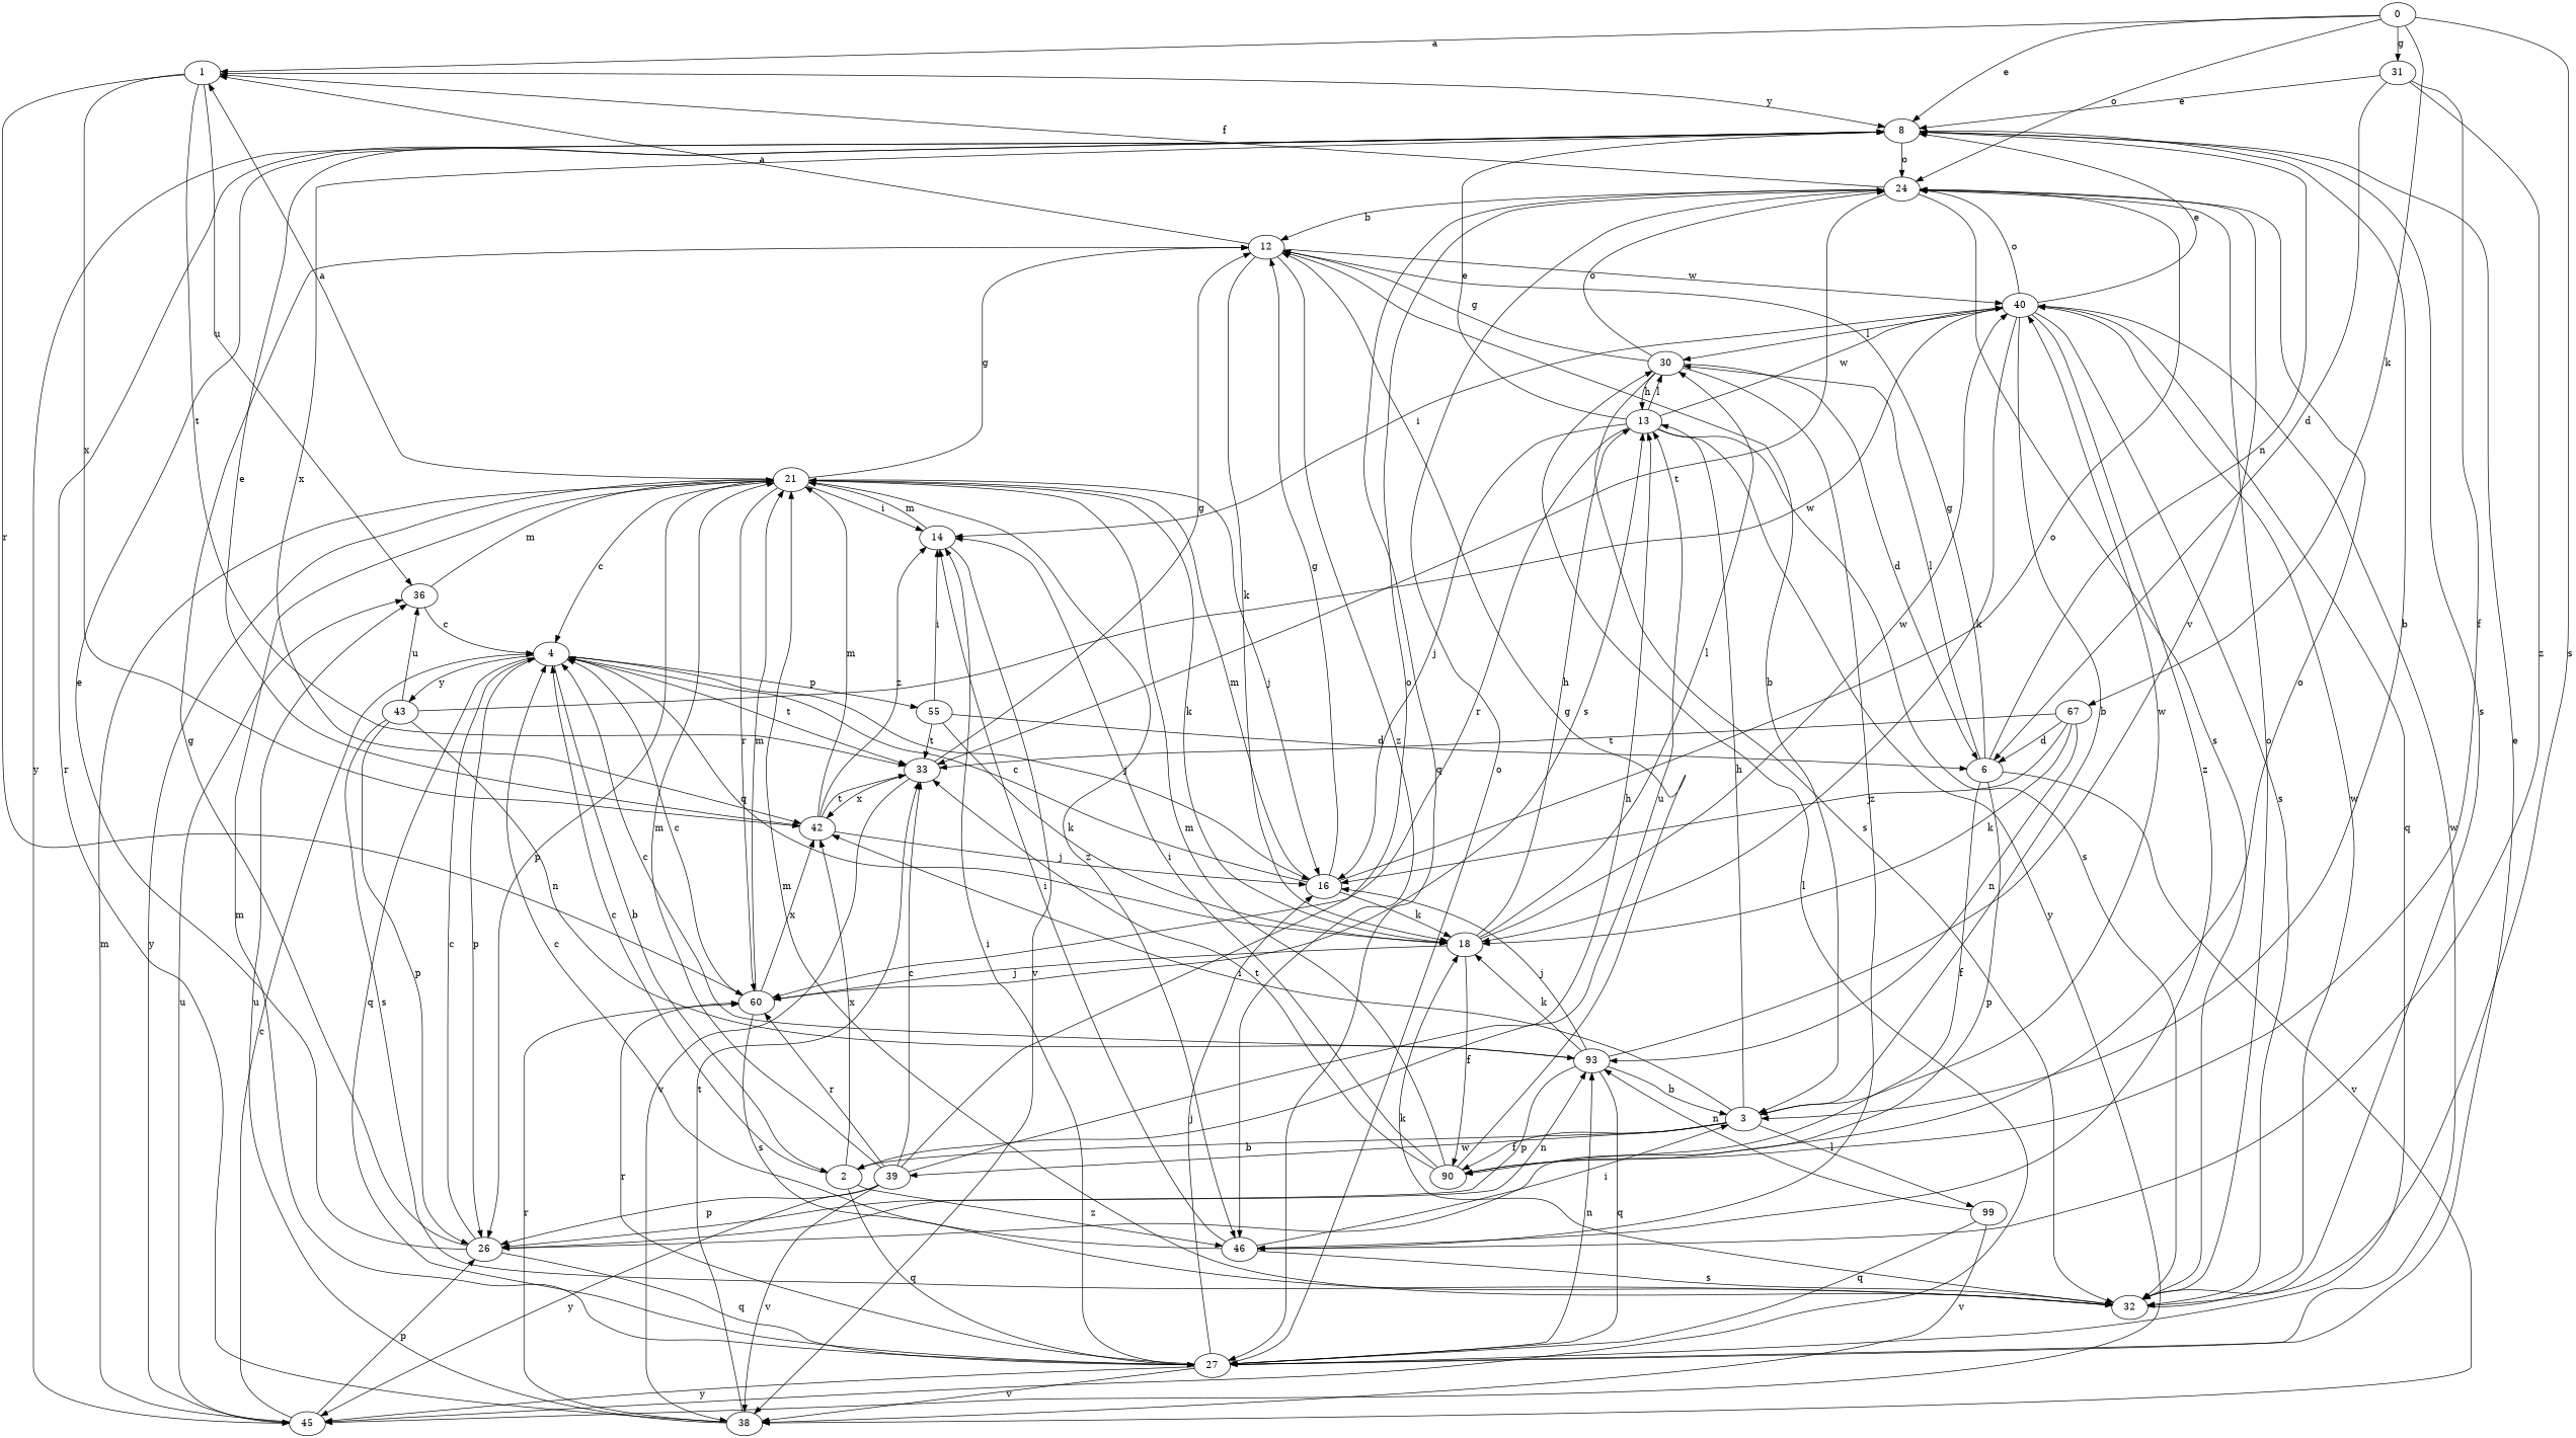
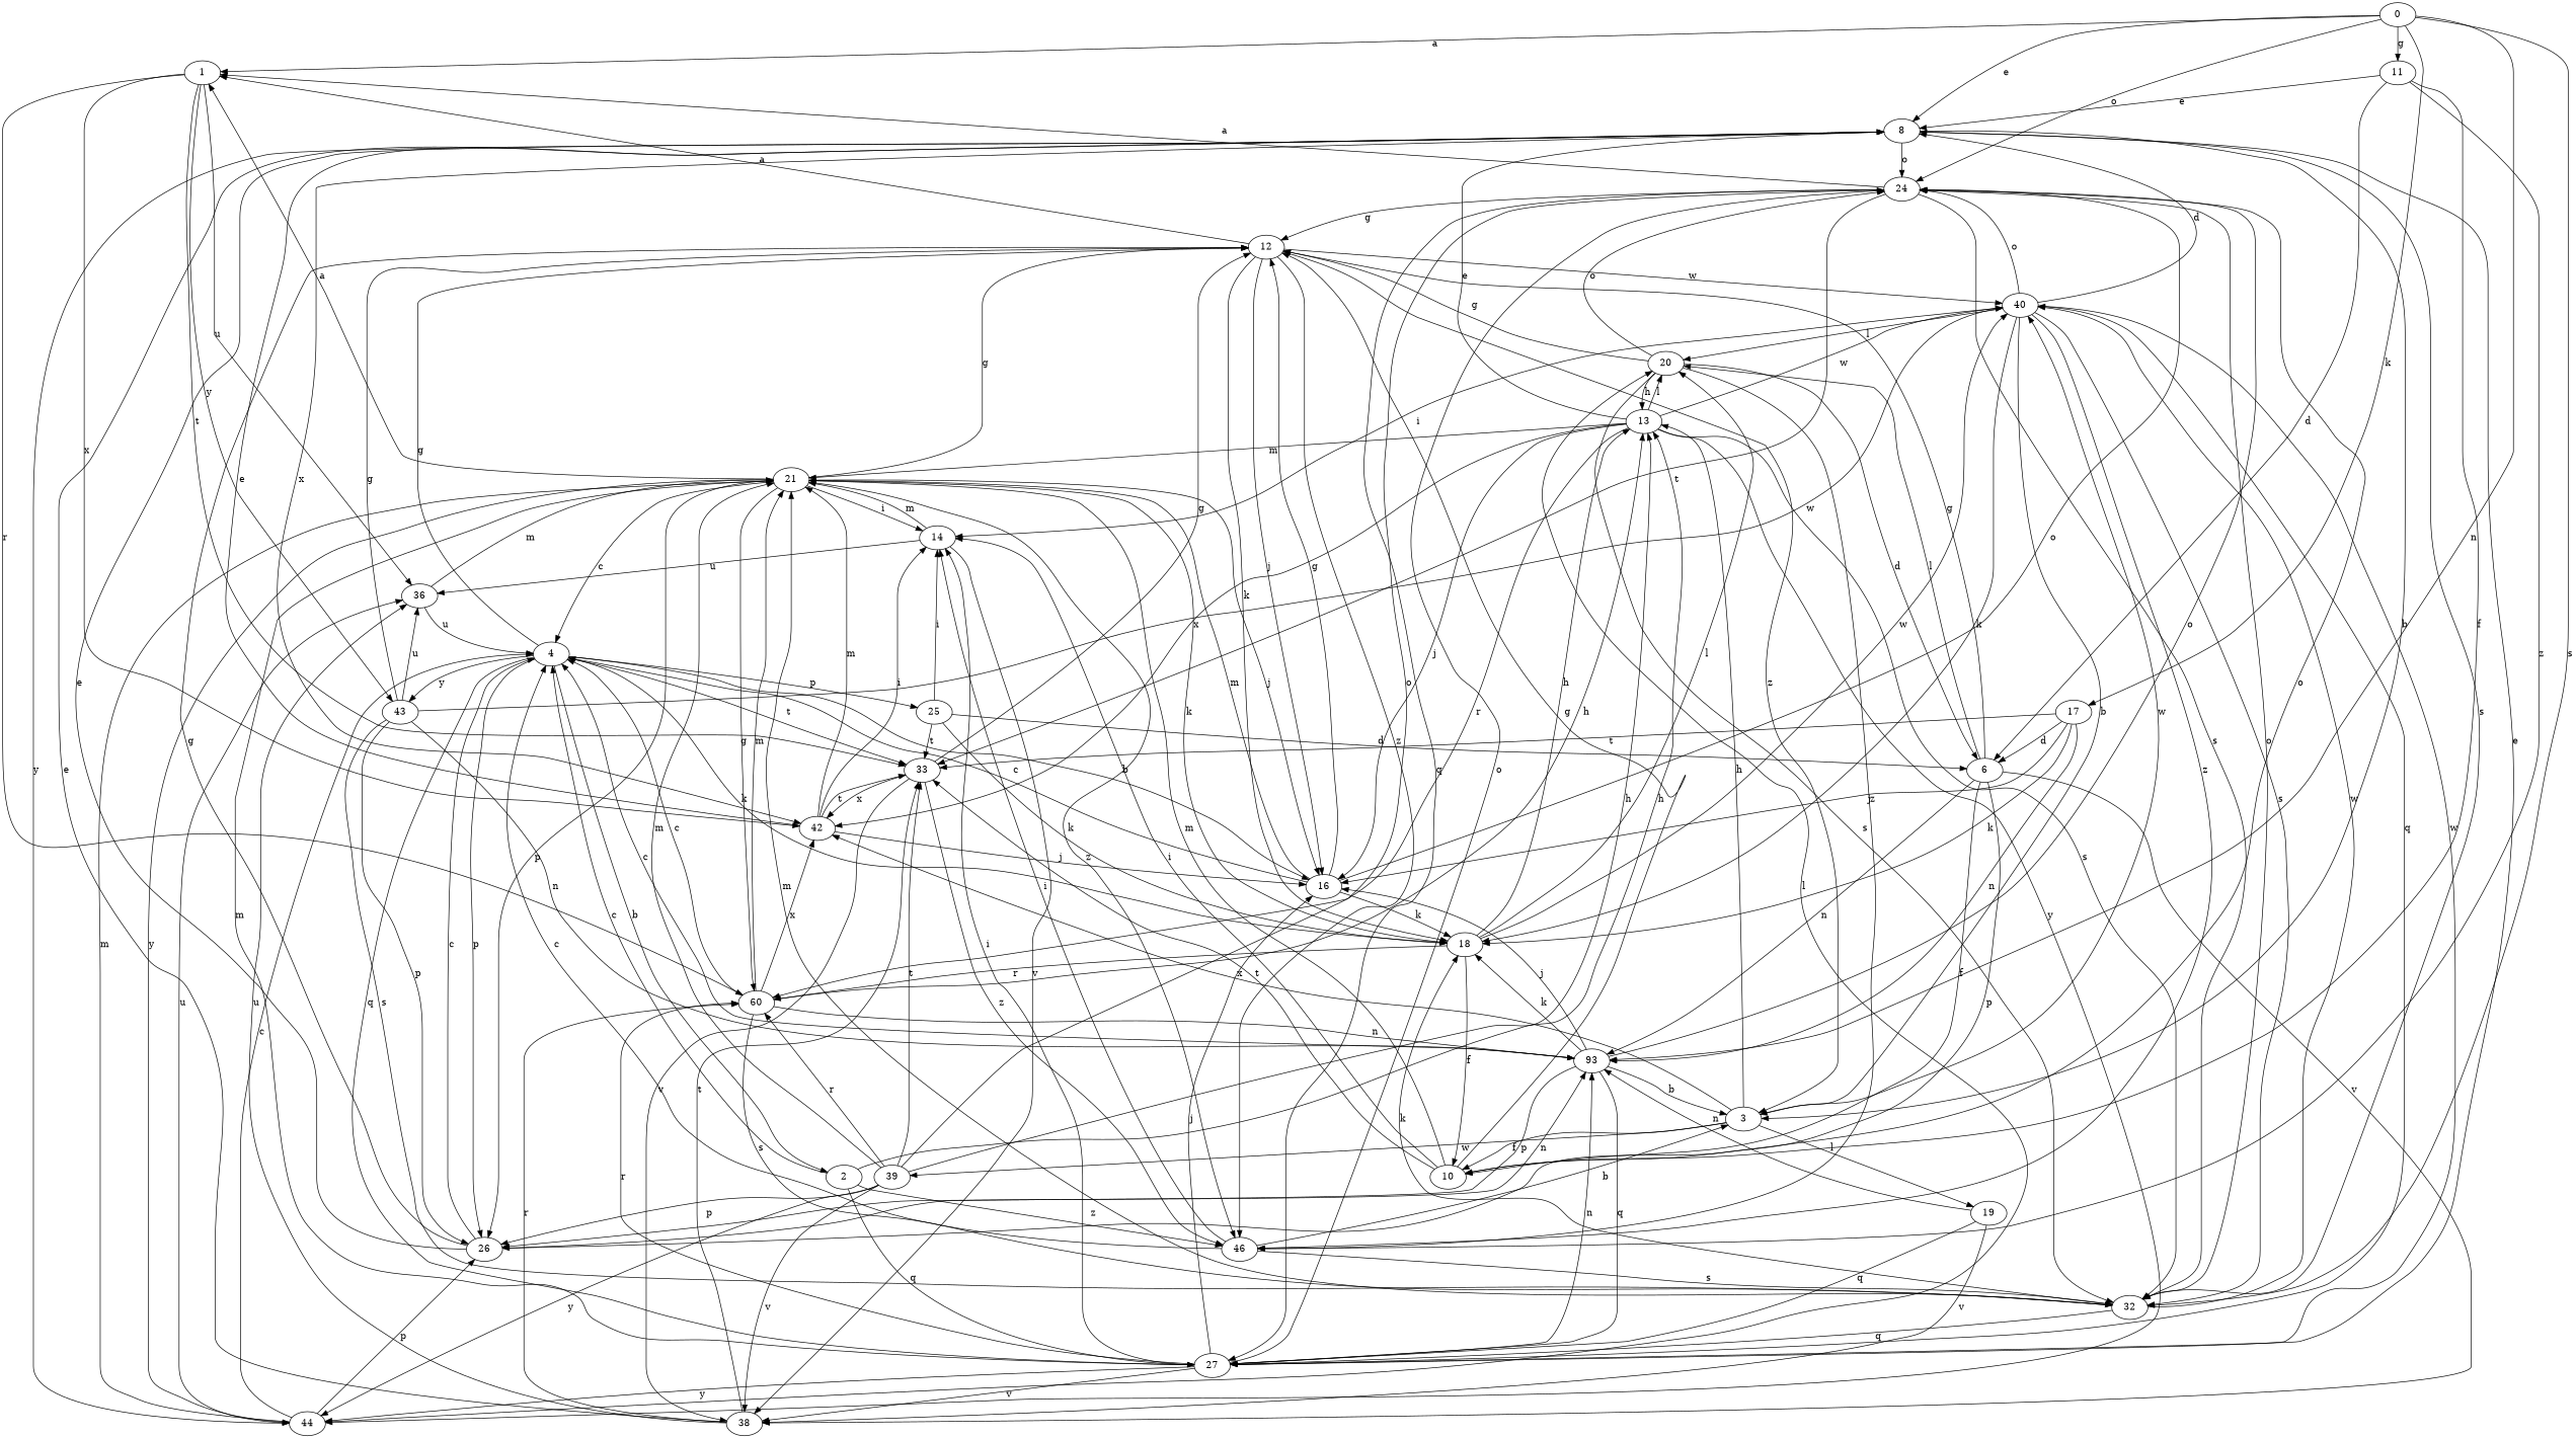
  strict digraph {
    0
    1
    8
-   11 [label=31]
-   17 [label=67]
+   11
+   17
    n6 [label=93]
    24
    32
    n9 [label=60]
    33
    36
    42
    43
    3
-   44 [label=45]
+   44
    46
-   10 [label=90]
+   10
    6
    16
    18
    4
    27
    26
    12
    40
    21
    13
    38
    14
    2
-   25 [label=55]
-   20 [label=30]
-   19 [label=99]
+   25
+   20
+   19
    39
    0 -> 1 [label=a]
    0 -> 8 [label=e]
    0 -> 11 [label=g]
    0 -> 17 [label=k]
+   0 -> n6 [label=n]
    0 -> 24 [label=o]
    0 -> 32 [label=s]
    1 -> n9 [label=r]
    1 -> 33 [label=t]
    1 -> 36 [label=u]
    1 -> 42 [label=x]
-   1 -> 8 [label=y]
+   1 -> 43 [label=y]
    8 -> 24 [label=o]
    8 -> 32 [label=s]
    8 -> 42 [label=x]
    8 -> 3 [label=b]
    8 -> 44 [label=y]
    11 -> 8 [label=e]
    11 -> 46 [label=z]
    11 -> 10 [label=f]
    11 -> 6 [label=d]
    17 -> n6 [label=n]
    17 -> 33 [label=t]
    17 -> 6 [label=d]
    17 -> 16 [label=j]
    17 -> 18 [label=k]
-   n6 -> 24 [label=v]
+   n6 -> 24 [label=o]
    n6 -> 3 [label=b]
    n6 -> 16 [label=j]
    n6 -> 18 [label=k]
    n6 -> 4 [label=c]
    n6 -> 27 [label=q]
    n6 -> 26 [label=p]
-   24 -> 1 [label=f]
+   24 -> 1 [label=a]
    24 -> 32 [label=s]
    24 -> 33 [label=t]
    24 -> 27 [label=q]
-   24 -> 12 [label=b]
+   24 -> 12 [label=g]
    32 -> 24 [label=o]
    32 -> 18 [label=k]
-   26 -> 27 [label=q]
+   32 -> 27 [label=q]
    32 -> 40 [label=w]
    32 -> 21 [label=m]
+   n9 -> n6 [label=n]
    n9 -> 32 [label=s]
    n9 -> 42 [label=x]
    n9 -> 4 [label=c]
    n9 -> 21 [label=m]
-   n9 -> 13 [label=s]
+   n9 -> 13 [label=h]
    33 -> 42 [label=x]
+   33 -> 46 [label=z]
    33 -> 12 [label=g]
    33 -> 38 [label=v]
-   36 -> 4 [label=c]
+   36 -> 4 [label=u]
    36 -> 21 [label=m]
    42 -> 8 [label=e]
    42 -> 33 [label=t]
    42 -> 16 [label=j]
    42 -> 21 [label=m]
-   42 -> 14 [label=z]
+   42 -> 14 [label=i]
    43 -> n6 [label=n]
    43 -> 32 [label=s]
    43 -> 36 [label=u]
    43 -> 26 [label=p]
+   43 -> 12 [label=g]
    43 -> 40 [label=w]
-   3 -> 42 [label=i]
+   3 -> 42 [label=x]
    3 -> 10 [label=f]
    3 -> 40 [label=w]
    3 -> 13 [label=h]
-   3 -> 2 [label=b]
    3 -> 19 [label=l]
    3 -> 39 [label=w]
    44 -> 36 [label=u]
    44 -> 4 [label=c]
    44 -> 26 [label=p]
    44 -> 21 [label=m]
    44 -> 20 [label=l]
    46 -> 32 [label=s]
-   46 -> 3 [label=i]
+   46 -> 3 [label=b]
    46 -> 4 [label=c]
    46 -> 14 [label=i]
    10 -> 24 [label=o]
    10 -> 33 [label=t]
    10 -> 12 [label=g]
    10 -> 21 [label=m]
    10 -> 14 [label=i]
-   6 -> 8 [label=n]
+   6 -> n6 [label=n]
    6 -> 10 [label=f]
    6 -> 26 [label=p]
    6 -> 12 [label=g]
    6 -> 38 [label=v]
    6 -> 20 [label=l]
    16 -> 24 [label=o]
    16 -> 18 [label=k]
    16 -> 4 [label=c]
    16 -> 12 [label=g]
    16 -> 21 [label=m]
-   18 -> n9 [label=j]
+   18 -> n9 [label=r]
    18 -> 10 [label=f]
    18 -> 40 [label=w]
    18 -> 13 [label=h]
    18 -> 20 [label=l]
    4 -> 33 [label=t]
    4 -> 43 [label=y]
-   4 -> 16 [label=j]
-   4 -> 18 [label=q]
+   4 -> 16 [label=b]
+   4 -> 18 [label=k]
    4 -> 27 [label=q]
    4 -> 26 [label=p]
+   4 -> 12 [label=g]
    4 -> 2 [label=b]
    4 -> 25 [label=p]
    27 -> 8 [label=e]
    27 -> n6 [label=n]
    27 -> 24 [label=o]
    27 -> n9 [label=r]
    27 -> 44 [label=y]
    27 -> 16 [label=j]
    27 -> 40 [label=w]
    27 -> 21 [label=m]
    27 -> 38 [label=v]
    27 -> 14 [label=i]
    26 -> 8 [label=e]
    26 -> n6 [label=n]
    26 -> 4 [label=c]
    26 -> 12 [label=g]
    12 -> 1 [label=a]
-   12 -> 3 [label=b]
+   12 -> 3 [label=z]
    12 -> 46 [label=z]
+   12 -> 16 [label=j]
    12 -> 18 [label=k]
    12 -> 40 [label=w]
-   40 -> 8 [label=e]
+   40 -> 8 [label=d]
    40 -> 24 [label=o]
    40 -> 32 [label=s]
    40 -> 3 [label=b]
    40 -> 46 [label=z]
    40 -> 18 [label=k]
    40 -> 27 [label=q]
    40 -> 14 [label=i]
    40 -> 20 [label=l]
    21 -> 1 [label=a]
-   21 -> n9 [label=r]
+   21 -> n9 [label=g]
    21 -> 44 [label=y]
    21 -> 46 [label=z]
    21 -> 16 [label=j]
    21 -> 18 [label=k]
    21 -> 4 [label=c]
    21 -> 26 [label=p]
    21 -> 12 [label=g]
    21 -> 14 [label=i]
    13 -> 8 [label=e]
    13 -> 32 [label=s]
    13 -> n9 [label=r]
    13 -> 44 [label=y]
    13 -> 16 [label=j]
    13 -> 40 [label=w]
+   13 -> 21 [label=m]
    13 -> 20 [label=l]
-   38 -> 8 [label=r]
+   38 -> 8 [label=e]
    38 -> n9 [label=r]
    38 -> 33 [label=t]
    38 -> 36 [label=u]
+   14 -> 36 [label=u]
    14 -> 21 [label=m]
    14 -> 38 [label=v]
-   2 -> 42 [label=x]
+   13 -> 42 [label=x]
    2 -> 46 [label=z]
    2 -> 4 [label=c]
    2 -> 27 [label=q]
-   2 -> 13 [label=u]
+   2 -> 13 [label=h]
    25 -> 33 [label=t]
    25 -> 6 [label=d]
    25 -> 18 [label=k]
    25 -> 14 [label=i]
    20 -> 24 [label=o]
    20 -> 32 [label=s]
    20 -> 46 [label=z]
    20 -> 6 [label=d]
    20 -> 12 [label=g]
    20 -> 13 [label=h]
    19 -> n6 [label=n]
    19 -> 27 [label=q]
    19 -> 38 [label=v]
    39 -> 24 [label=o]
    39 -> n9 [label=r]
-   39 -> 33 [label=c]
+   39 -> 33 [label=t]
    39 -> 44 [label=y]
    39 -> 26 [label=p]
    39 -> 21 [label=m]
    39 -> 13 [label=h]
    39 -> 38 [label=v]
  }
